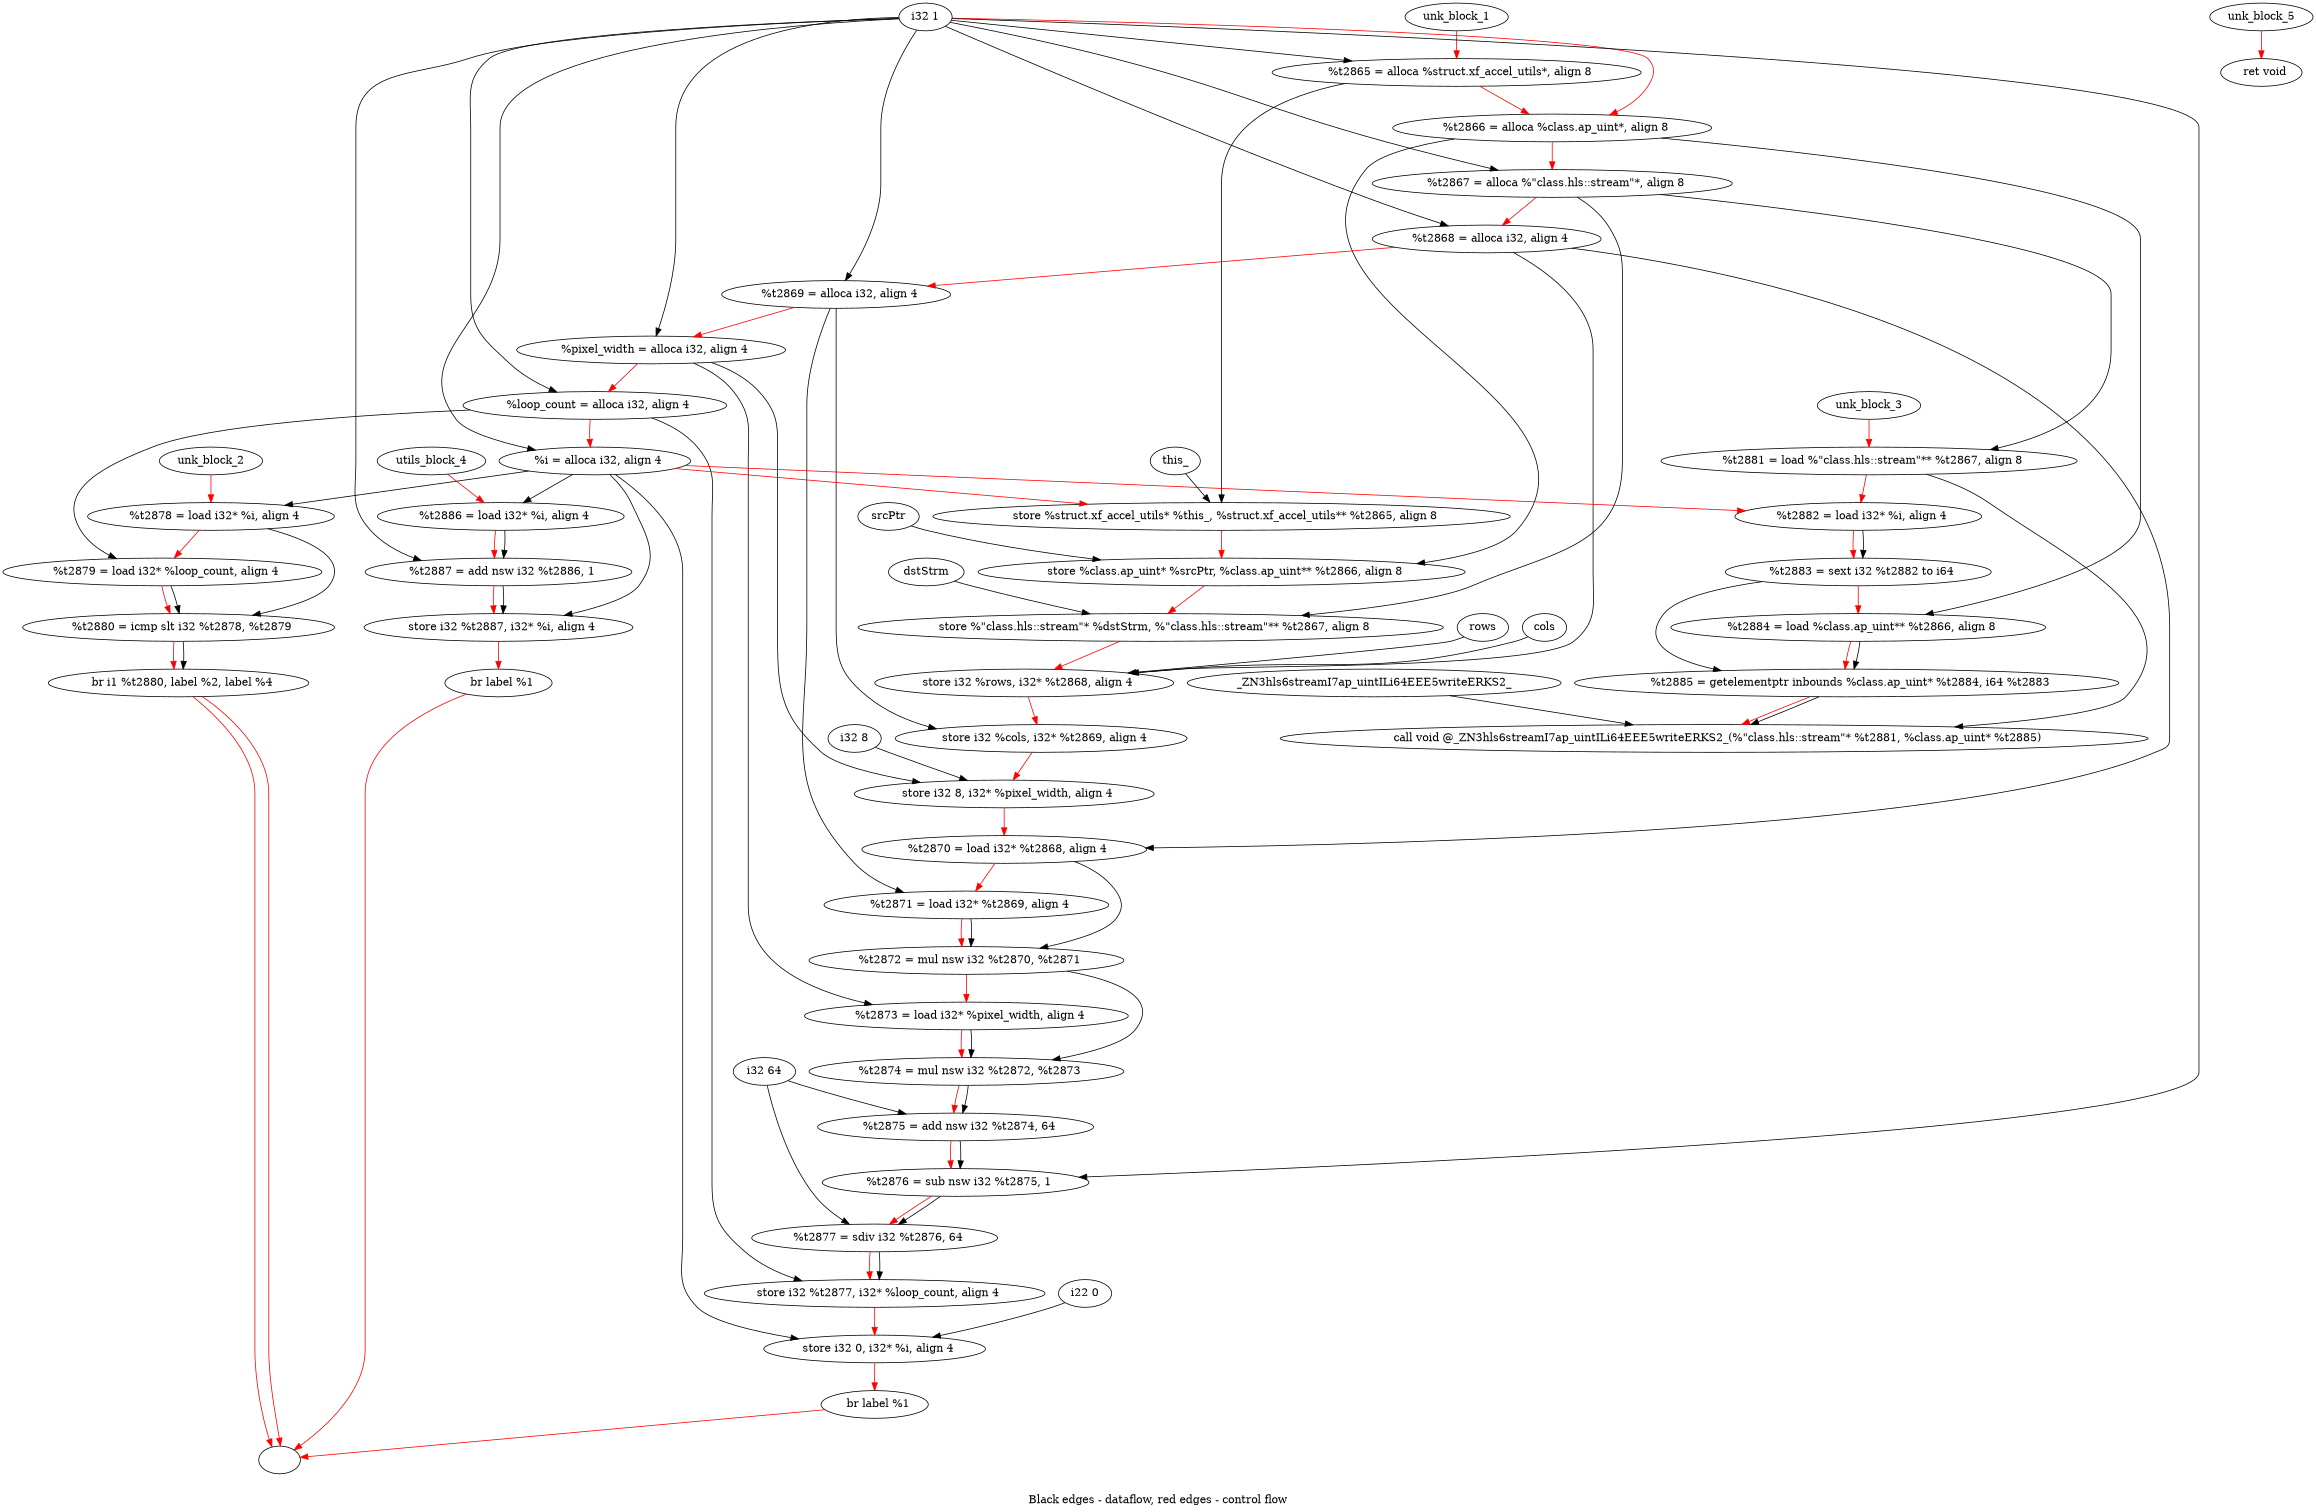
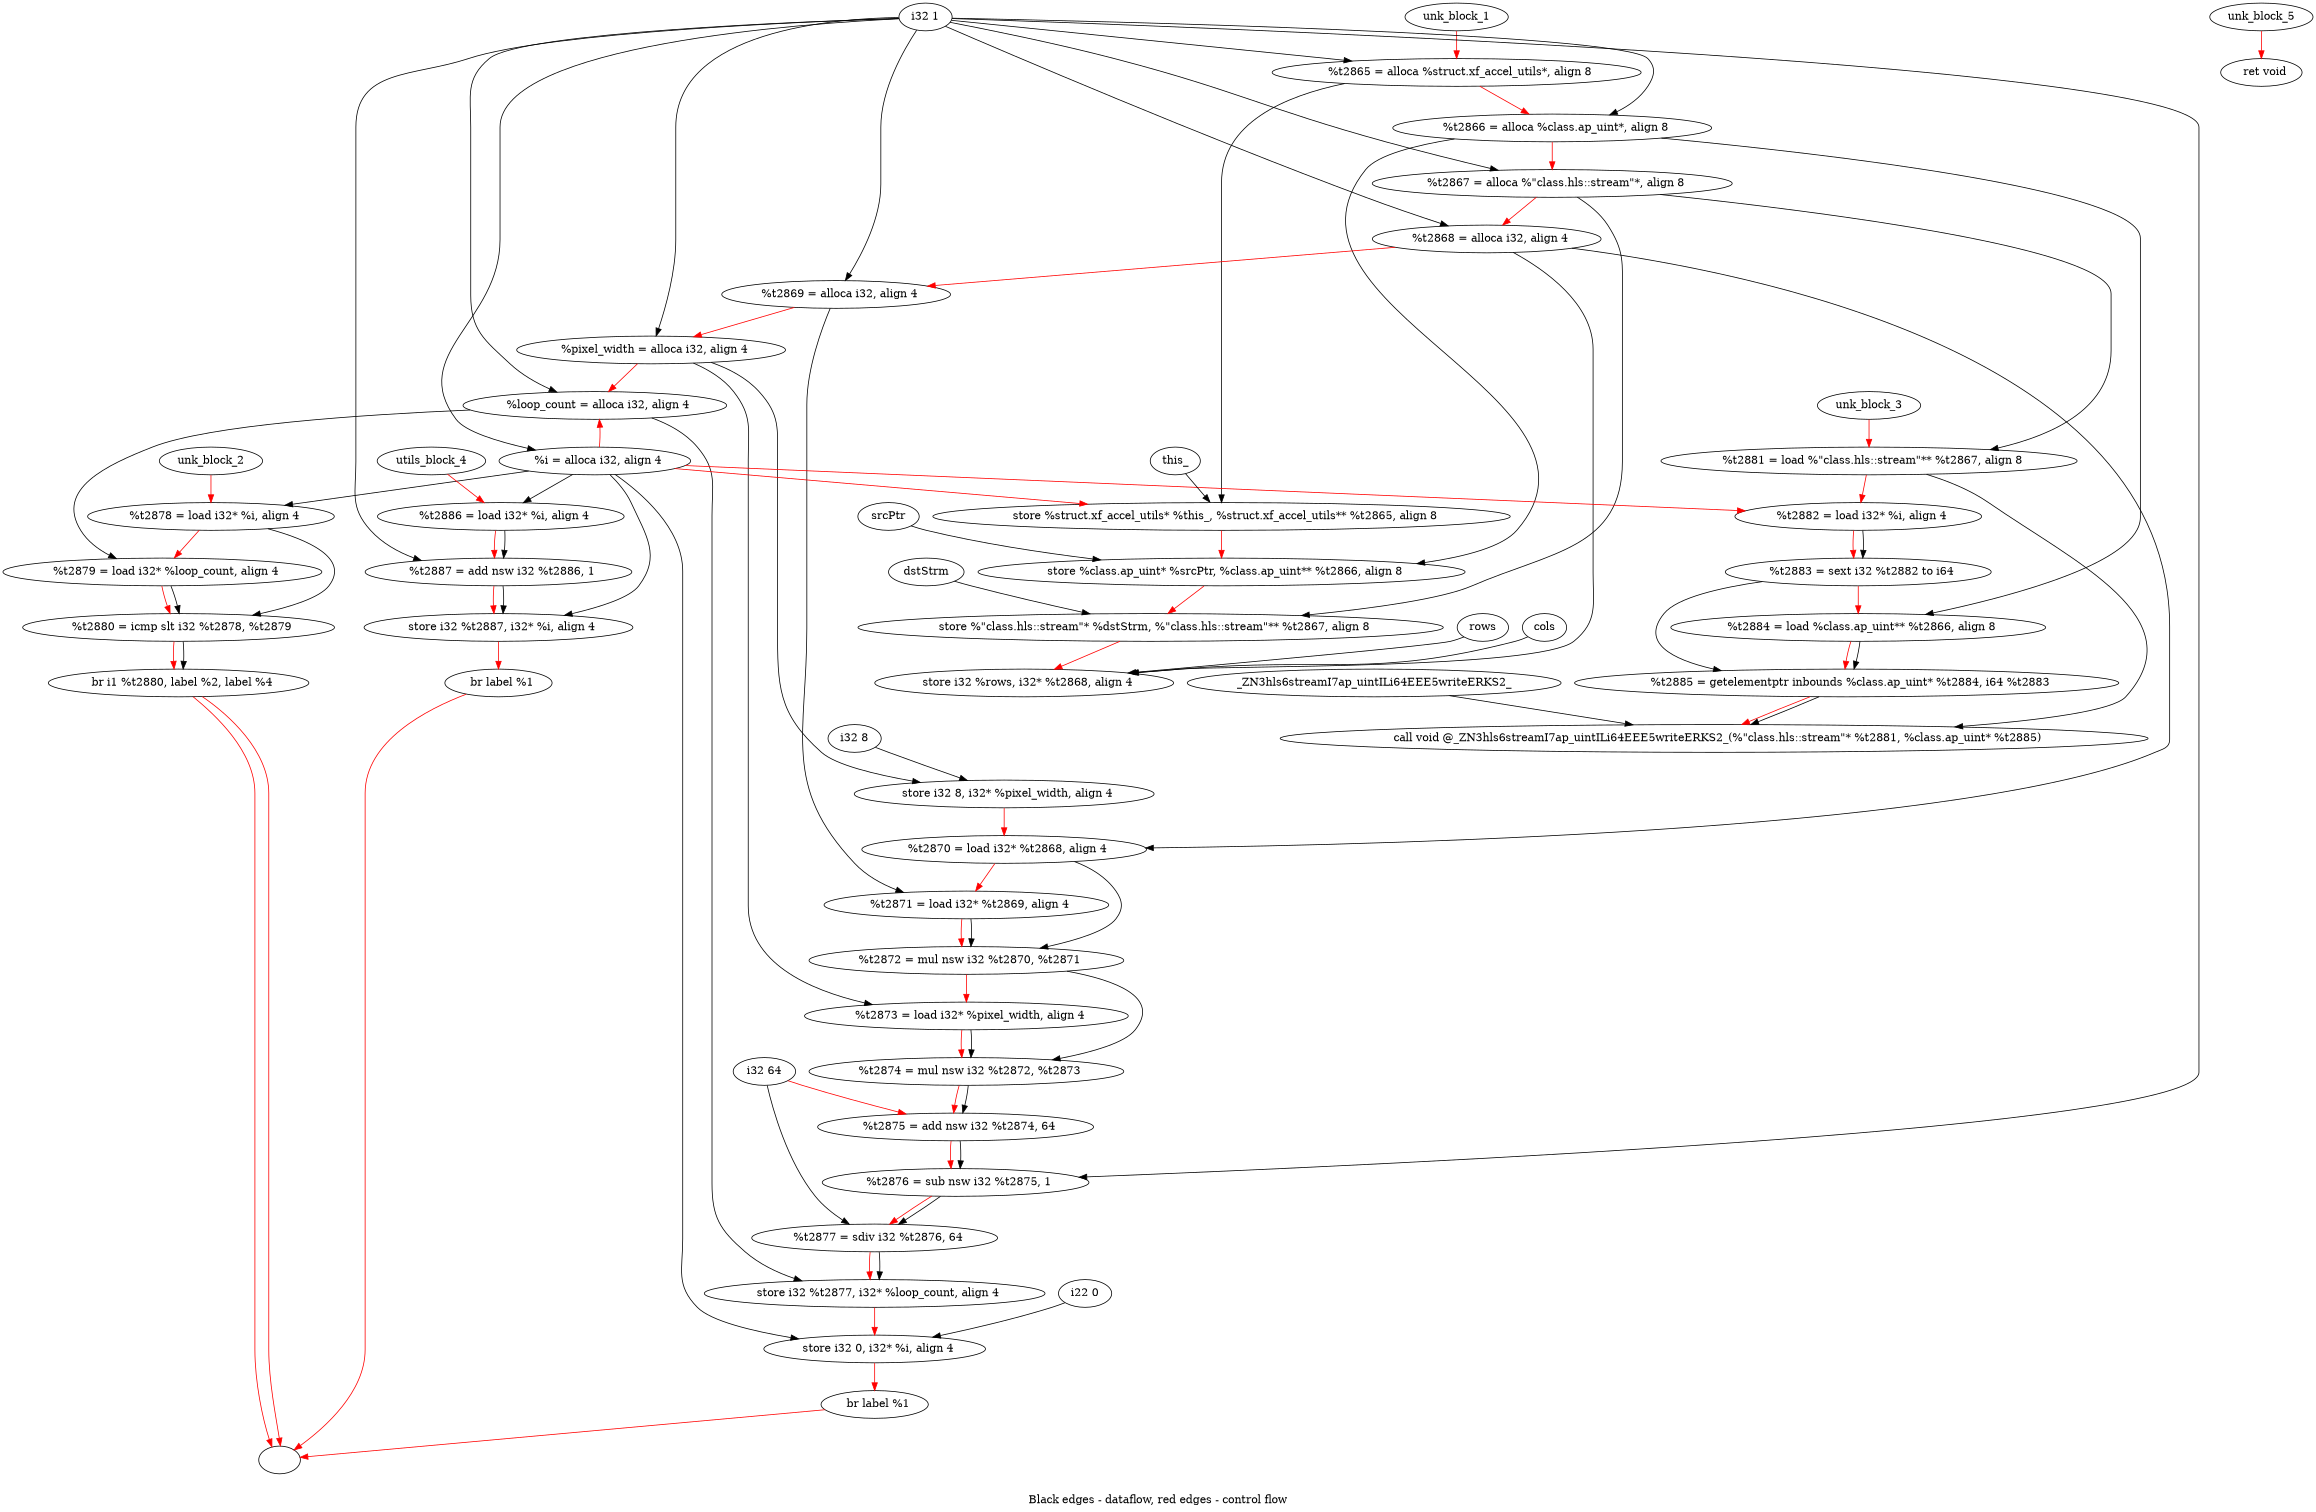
  digraph {
    compound=true
    label="Black edges - dataflow, red edges - control flow"
    n1 [label="  %t2865 = alloca %struct.xf_accel_utils*, align 8"]
    n2 [label="  %t2866 = alloca %class.ap_uint*, align 8"]
    n3 [label="  store %struct.xf_accel_utils* %this_, %struct.xf_accel_utils** %t2865, align 8"]
    n4 [label="  %t2867 = alloca %\"class.hls::stream\"*, align 8"]
    n5 [label="  store %class.ap_uint* %srcPtr, %class.ap_uint** %t2866, align 8"]
    n6 [label="  %t2884 = load %class.ap_uint** %t2866, align 8"]
    n7 [label="  %t2868 = alloca i32, align 4"]
    n8 [label="  store %\"class.hls::stream\"* %dstStrm, %\"class.hls::stream\"** %t2867, align 8"]
    n9 [label="  %t2881 = load %\"class.hls::stream\"** %t2867, align 8"]
    n10 [label="  %t2885 = getelementptr inbounds %class.ap_uint* %t2884, i64 %t2883"]
    n11 [label="  %t2869 = alloca i32, align 4"]
    n12 [label="  store i32 %rows, i32* %t2868, align 4"]
    n13 [label="  %t2870 = load i32* %t2868, align 4"]
    n14 [label="  %t2882 = load i32* %i, align 4"]
    n15 [label="  call void @_ZN3hls6streamI7ap_uintILi64EEE5writeERKS2_(%\"class.hls::stream\"* %t2881, %class.ap_uint* %t2885)"]
    n16 [label="  %pixel_width = alloca i32, align 4"]
-   n17 [label="  store i32 %cols, i32* %t2869, align 4"]
    n18 [label="  %t2871 = load i32* %t2869, align 4"]
    n19 [label="  %t2872 = mul nsw i32 %t2870, %t2871"]
    n20 [label="  %loop_count = alloca i32, align 4"]
    n21 [label="  store i32 8, i32* %pixel_width, align 4"]
    n22 [label="  %t2873 = load i32* %pixel_width, align 4"]
    n23 [label="  %i = alloca i32, align 4"]
    n24 [label="  store i32 %t2877, i32* %loop_count, align 4"]
    n25 [label="  %t2879 = load i32* %loop_count, align 4"]
    n26 [label="  %t2874 = mul nsw i32 %t2872, %t2873"]
    n27 [label="  store i32 0, i32* %i, align 4"]
    n28 [label="  %t2878 = load i32* %i, align 4"]
    n29 [label="  %t2886 = load i32* %i, align 4"]
    n30 [label="  store i32 %t2887, i32* %i, align 4"]
    n31 [label="  %t2880 = icmp slt i32 %t2878, %t2879"]
    n32 [label="  br label %1"]
    n33 [label="  %t2883 = sext i32 %t2882 to i64"]
    n34 [label="  %t2887 = add nsw i32 %t2886, 1"]
    n35 [label="  br label %1"]
    n36 [label="  %t2875 = add nsw i32 %t2874, 64"]
    n37 [label="  %t2876 = sub nsw i32 %t2875, 1"]
    n38 [label="  %t2877 = sdiv i32 %t2876, 64"]
    ""
    unk_block_1
    "i32 1"
    this_
    srcPtr
    dstStrm
    rows
    cols
    "i32 8"
    "i32 64"
    n49 [label="i22 0"]
    n50 [label="  br i1 %t2880, label %2, label %4"]
    unk_block_2
    unk_block_3
    _ZN3hls6streamI7ap_uintILi64EEE5writeERKS2_
    n54 [label=utils_block_4]
    n55 [label="  ret void"]
    unk_block_5
    n1 -> n2 [color=red weight=2]
    n1 -> n3
    n2 -> n4 [color=red weight=2]
    n2 -> n5
    n2 -> n6
    n3 -> n5 [color=red weight=2]
    n4 -> n7 [color=red weight=2]
    n4 -> n8
    n4 -> n9
    n5 -> n8 [color=red weight=2]
    n6 -> n10 [color=red weight=2]
    n6 -> n10
    n7 -> n11 [color=red weight=2]
    n7 -> n12
    n7 -> n13
    n8 -> n12 [color=red weight=2]
    n9 -> n14 [color=red weight=2]
    n9 -> n15
    n10 -> n15 [color=red weight=2]
    n10 -> n15
    n11 -> n16 [color=red weight=2]
-   n11 -> n17
    n11 -> n18
-   n12 -> n17 [color=red weight=2]
    n13 -> n18 [color=red weight=2]
    n13 -> n19
    n14 -> n33 [color=red weight=2]
    n14 -> n33
    n16 -> n20 [color=red weight=2]
    n16 -> n21
    n16 -> n22
-   n17 -> n21 [color=red weight=2]
    n18 -> n19 [color=red weight=2]
    n18 -> n19
    n19 -> n22 [color=red weight=2]
    n19 -> n26
-   n20 -> n23 [color=red weight=2]
+   n23 -> n20 [color=red weight=2]
    n20 -> n24
    n20 -> n25
    n21 -> n13 [color=red weight=2]
    n22 -> n26 [color=red weight=2]
    n22 -> n26
    n23 -> n3 [color=red weight=2]
    n23 -> n14 [color=red]
    n23 -> n27
    n23 -> n28
    n23 -> n29
    n23 -> n30
    n24 -> n27 [color=red weight=2]
    n25 -> n31 [color=red weight=2]
    n25 -> n31
    n26 -> n36 [color=red weight=2]
    n26 -> n36
    n27 -> n32 [color=red weight=2]
    n28 -> n25 [color=red weight=2]
    n28 -> n31
    n29 -> n34 [color=red weight=2]
    n29 -> n34
    n30 -> n35 [color=red weight=2]
    n31 -> n50 [color=red weight=2]
    n31 -> n50
    n32 -> "" [color=red]
    n33 -> n6 [color=red weight=2]
    n33 -> n10
    n34 -> n30 [color=red weight=2]
    n34 -> n30
    n35 -> "" [color=red]
    n36 -> n37 [color=red weight=2]
    n36 -> n37
    n37 -> n38 [color=red weight=2]
    n37 -> n38
    n38 -> n24 [color=red weight=2]
    n38 -> n24
    unk_block_1 -> n1 [color=red]
    "i32 1" -> n1
-   "i32 1" -> n2 [color=red]
+   "i32 1" -> n2
    "i32 1" -> n4
    "i32 1" -> n7
    "i32 1" -> n11
    "i32 1" -> n16
    "i32 1" -> n20
    "i32 1" -> n23
    "i32 1" -> n34
    "i32 1" -> n37
    this_ -> n3
    srcPtr -> n5
    dstStrm -> n8
    rows -> n12
    cols -> n12
    "i32 8" -> n21
-   "i32 64" -> n36
+   "i32 64" -> n36 [color=red]
    "i32 64" -> n38
    n49 -> n27
    n50 -> "" [color=red]
    n50 -> "" [color=red]
    unk_block_2 -> n28 [color=red]
    unk_block_3 -> n9 [color=red]
    _ZN3hls6streamI7ap_uintILi64EEE5writeERKS2_ -> n15
    n54 -> n29 [color=red]
    unk_block_5 -> n55 [color=red]
  }
